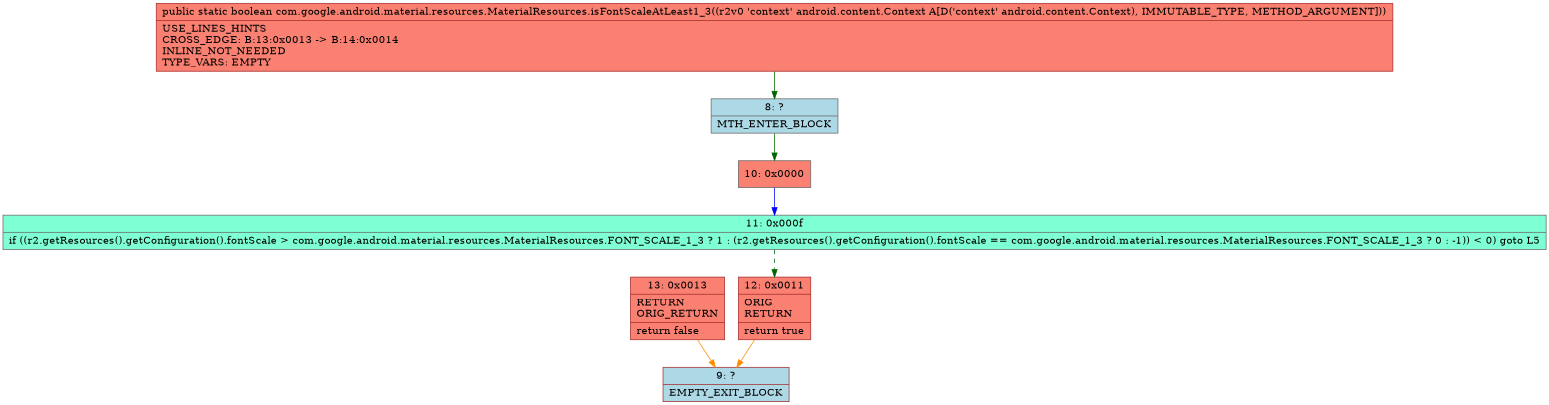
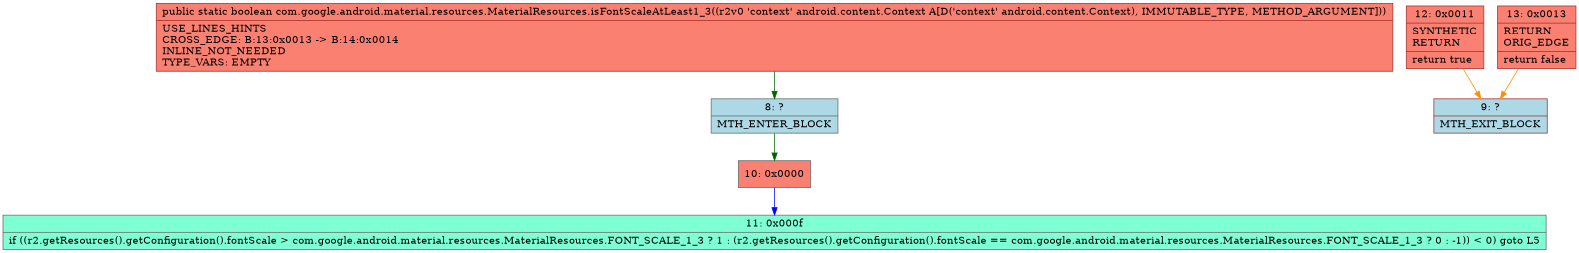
  digraph {
    node [color=brown fillcolor=salmon shape=record style=filled]
    edge [color=darkgreen]
    n1 [color=gray40 fillcolor=lightblue label="{8\:\ ?|MTH_ENTER_BLOCK\l}"]
    n2 [color=gray40 label="{10\:\ 0x0000}"]
    n3 [color=gray40 fillcolor=aquamarine label="{11\:\ 0x000f|if ((r2.getResources().getConfiguration().fontScale \> com.google.android.material.resources.MaterialResources.FONT_SCALE_1_3 ? 1 : (r2.getResources().getConfiguration().fontScale == com.google.android.material.resources.MaterialResources.FONT_SCALE_1_3 ? 0 : \-1)) \< 0) goto L5\l}"]
-   n4 [label="{12\:\ 0x0011|ORIG\lRETURN\l|return true\l}"]
-   n5 [fillcolor=lightblue label="{9\:\ ?|EMPTY_EXIT_BLOCK\l}"]
-   n6 [label="{13\:\ 0x0013|RETURN\lORIG_RETURN\l|return false\l}"]
+   n4 [label="{12\:\ 0x0011|SYNTHETIC\lRETURN\l|return true\l}"]
+   n5 [fillcolor=lightblue label="{9\:\ ?|MTH_EXIT_BLOCK\l}"]
+   n6 [label="{13\:\ 0x0013|RETURN\lORIG_EDGE\l|return false\l}"]
    n7 [label="{public static boolean com.google.android.material.resources.MaterialResources.isFontScaleAtLeast1_3((r2v0 'context' android.content.Context A[D('context' android.content.Context), IMMUTABLE_TYPE, METHOD_ARGUMENT]))  | USE_LINES_HINTS\lCROSS_EDGE: B:13:0x0013 \-\> B:14:0x0014\lINLINE_NOT_NEEDED\lTYPE_VARS: EMPTY\l}"]
    n1 -> n2
    n2 -> n3 [color=blue]
-   n3 -> n4 [style=dashed]
    n4 -> n5 [color=darkorange]
    n6 -> n5 [color=darkorange]
    n7 -> n1
  }
